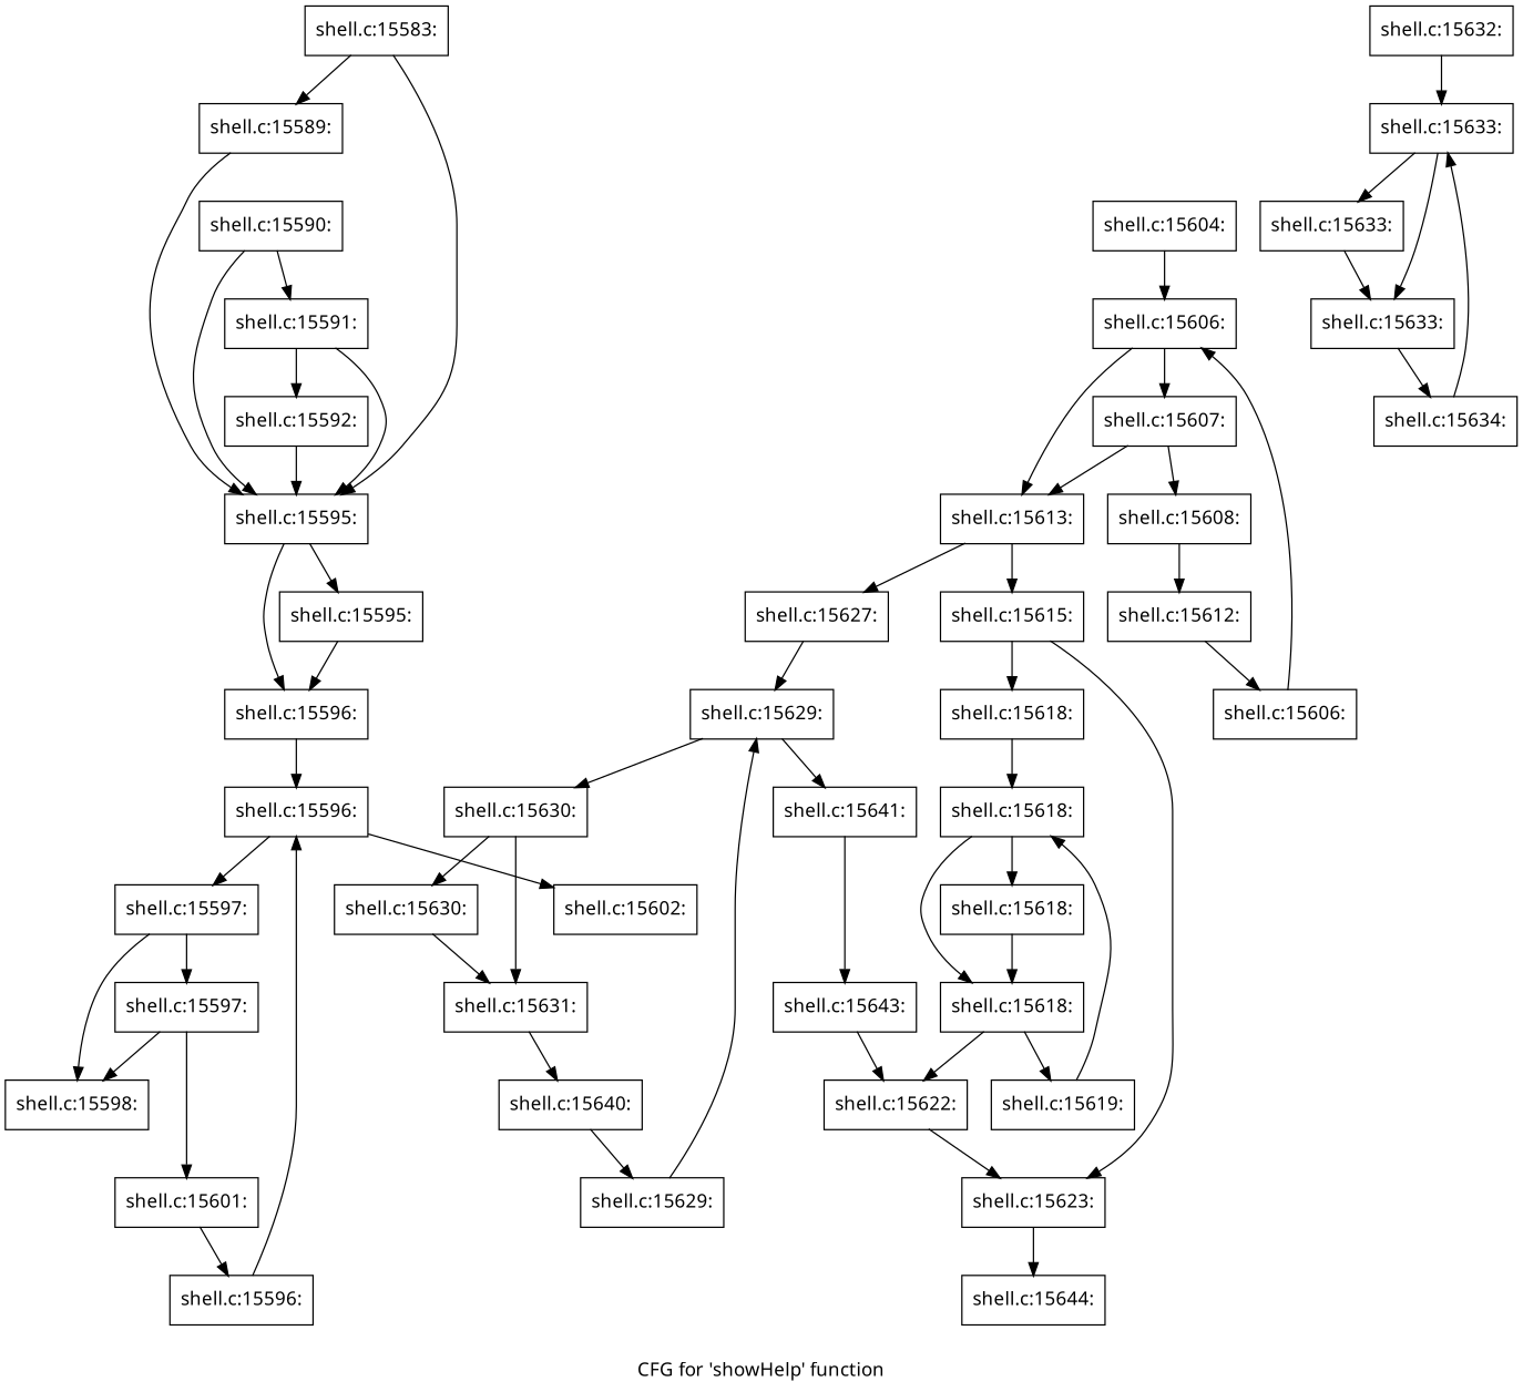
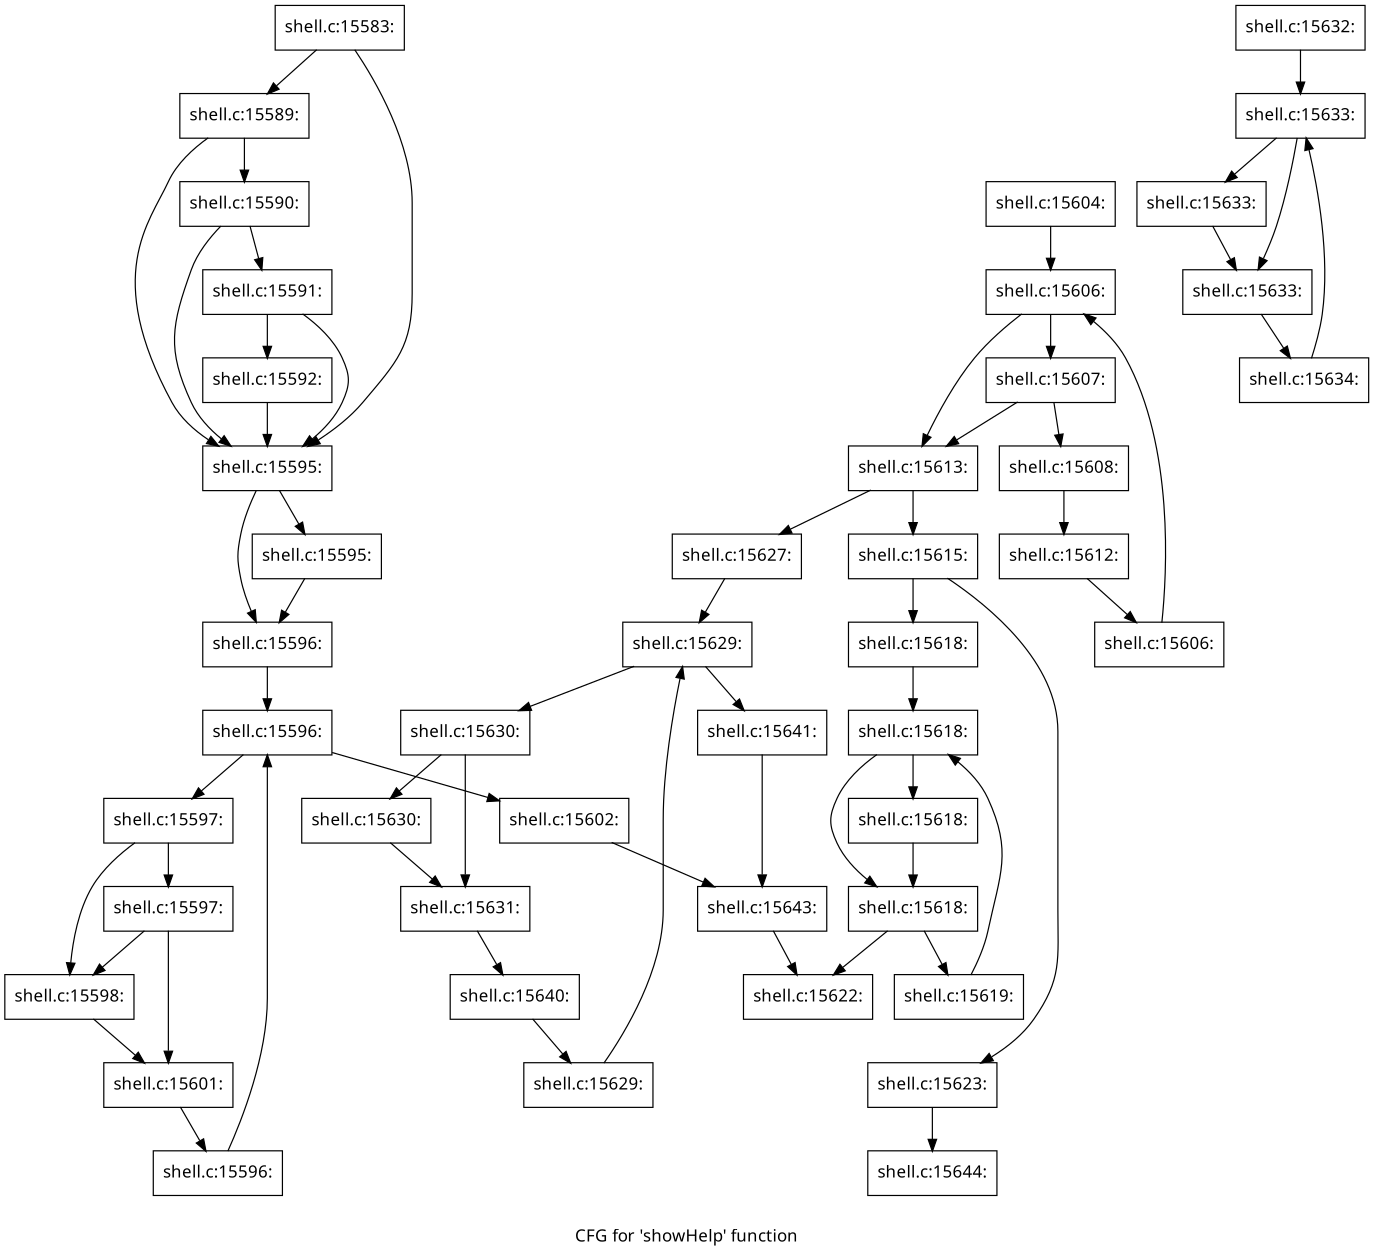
  digraph {
    fontname="Noto Sans"
    label="CFG for 'showHelp' function"
    node [fontname="Noto Sans" shape=record]
    edge [fontname="Noto Sans"]
    n1 [label="{shell.c:15583:}"]
    n2 [label="{shell.c:15595:}"]
    n3 [label="{shell.c:15589:}"]
    n4 [label="{shell.c:15595:}"]
    n5 [label="{shell.c:15596:}"]
    n6 [label="{shell.c:15590:}"]
    n7 [label="{shell.c:15596:}"]
    n8 [label="{shell.c:15591:}"]
    n9 [label="{shell.c:15592:}"]
    n10 [label="{shell.c:15604:}"]
    n11 [label="{shell.c:15606:}"]
    n12 [label="{shell.c:15607:}"]
    n13 [label="{shell.c:15613:}"]
    n14 [label="{shell.c:15597:}"]
    n15 [label="{shell.c:15602:}"]
    n16 [label="{shell.c:15598:}"]
    n17 [label="{shell.c:15597:}"]
    n18 [label="{shell.c:15643:}"]
    n19 [label="{shell.c:15601:}"]
    n20 [label="{shell.c:15622:}"]
    n21 [label="{shell.c:15596:}"]
    n22 [label="{shell.c:15644:}"]
    n23 [label="{shell.c:15608:}"]
    n24 [label="{shell.c:15615:}"]
    n25 [label="{shell.c:15627:}"]
    n26 [label="{shell.c:15612:}"]
    n27 [label="{shell.c:15606:}"]
    n28 [label="{shell.c:15618:}"]
    n29 [label="{shell.c:15623:}"]
    n30 [label="{shell.c:15629:}"]
    n31 [label="{shell.c:15618:}"]
    n32 [label="{shell.c:15630:}"]
    n33 [label="{shell.c:15641:}"]
    n34 [label="{shell.c:15618:}"]
    n35 [label="{shell.c:15618:}"]
    n36 [label="{shell.c:15619:}"]
    n37 [label="{shell.c:15630:}"]
    n38 [label="{shell.c:15631:}"]
    n39 [label="{shell.c:15640:}"]
    n40 [label="{shell.c:15632:}"]
    n41 [label="{shell.c:15633:}"]
    n42 [label="{shell.c:15629:}"]
    n43 [label="{shell.c:15633:}"]
    n44 [label="{shell.c:15633:}"]
    n45 [label="{shell.c:15634:}"]
    n1 -> n2
    n1 -> n3
    n2 -> n4
    n2 -> n5
    n3 -> n2
+   n3 -> n6
    n4 -> n5
    n5 -> n7
    n6 -> n2
    n6 -> n8
    n7 -> n14
    n7 -> n15
    n8 -> n2
    n8 -> n9
    n9 -> n2
    n10 -> n11
    n11 -> n12
    n11 -> n13
    n12 -> n13
    n12 -> n23
    n13 -> n24
    n13 -> n25
    n14 -> n16
    n14 -> n17
+   n15 -> n18
+   n16 -> n19
    n17 -> n16
    n17 -> n19
    n18 -> n20
    n19 -> n21
-   n20 -> n29
    n21 -> n7
    n23 -> n26
    n24 -> n28
    n24 -> n29
    n25 -> n30
    n26 -> n27
    n27 -> n11
    n28 -> n31
    n29 -> n22
    n30 -> n32
    n30 -> n33
    n31 -> n34
    n31 -> n35
    n32 -> n37
    n32 -> n38
    n33 -> n18
    n34 -> n35
    n35 -> n20
    n35 -> n36
    n36 -> n31
    n37 -> n38
    n38 -> n39
    n39 -> n42
    n40 -> n41
    n41 -> n43
    n41 -> n44
    n42 -> n30
    n43 -> n44
    n44 -> n45
    n45 -> n41
  }
